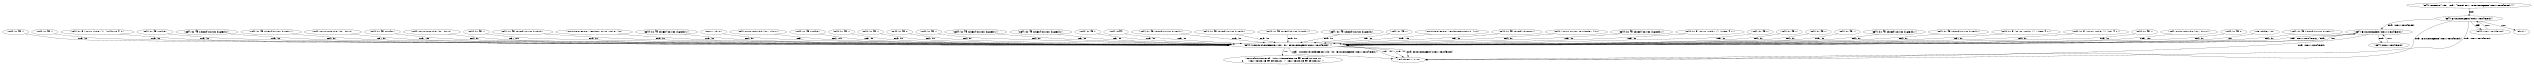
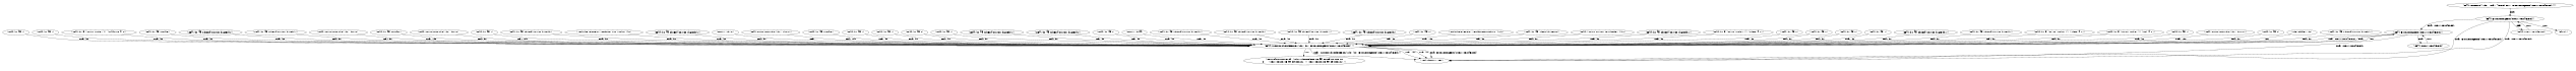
  digraph {
    fontname="DejaVu Sans Mono"
    node [fontname="DejaVu Sans Mono"]
    edge [fontname="DejaVu Sans Mono"]
    n1 [label="(Call,EXTRACT_16BITS(&pgm->pgm_length))"]
    n2 [label="(Call,EXTRACT_16BITS(&pgm->pgm_length))"]
-   n3 [label="(MethodReturn,ZMTP)"]
+   n3 [label="(MethodReturn,RET)"]
    n4 [label="(Call,&pgm->pgm_length)"]
    n5 [label="(Block,)"]
    n6 [label="(Call,zmtp1_print_datagram(ndo, bp, EXTRACT_16BITS(&pgm->pgm_length)))"]
    n7 [label="(Call,&pgm->pgm_length)"]
    n8 [label="(ControlStructure,if (ndo->ndo_packettype == PT_PGM_ZMTP1 &&\n\t    (pgm->pgm_type == PGM_ODATA || pgm->pgm_type == PGM_RDATA)))"]
    n9 [label="(Call,bp += 4)"]
    n10 [label="(Call,bp += 4)"]
    n11 [label="(Call,bp = (const u_char *) (poll_msg + 1))"]
    n12 [label="(Call,bp += opt_len)"]
    n13 [label="(Call,bp += sizeof(struct in6_addr))"]
    n14 [label="(Call,bp += sizeof(struct in_addr))"]
    n15 [label="(Call,tcpport_string(ndo, dport))"]
    n16 [label="(Call,bp += opt_len)"]
    n17 [label="(Call,tcpport_string(ndo, dport))"]
    n18 [label="(Call,bp += 4)"]
    n19 [label="(Call,bp += sizeof(struct in_addr))"]
-   n20 [label="(MethodParameterIn,register const u_char *bp)"]
+   n20 [label="(MethodParameterIn,register opt u_char *bp)"]
    n21 [label="(Call,ND_PRINT((ndo, \"PGM, length %u\", EXTRACT_16BITS(&pgm->pgm_length))))"]
    n22 [label="(Call,bp += sizeof(struct in6_addr))"]
    n23 [label="(Return,uint;)"]
    n24 [label="(Call,tcpport_string(ndo, dport))"]
    n25 [label="(Call,bp += opt_len)"]
    n26 [label="(Call,bp += 4)"]
    n27 [label="(Call,bp += 4)"]
    n28 [label="(Call,bp += 2)"]
    n29 [label="(Call,bp += 4)"]
    n30 [label="(Call,bp += sizeof(struct in6_addr))"]
    n31 [label="(Call,bp += sizeof(struct in6_addr))"]
    n32 [label="(Call,bp += 2)"]
-   n33 [label="(Call,bp++)"]
+   n33 [label="(Return,bp++)"]
    n34 [label="(Call,bp += sizeof(struct in_addr))"]
    n35 [label="(Call,bp += sizeof(struct in_addr))"]
    n36 [label="(Call,bp += sizeof(struct in_addr))"]
    n37 [label="(Call,bp += sizeof(struct in6_addr))"]
    n38 [label="(Call,bp += 2)"]
    n39 [label="(MethodParameterIn,netdissect_options *ndo)"]
-   n40 [label="(Call,bp += sizeof(uint32_t))"]
+   n40 [label="(Call,bp += rdata(uint32_t))"]
    n41 [label="(Call,(const struct pgm_header *)bp)"]
    n42 [label="(Call,bp += sizeof(struct in6_addr))"]
    n43 [label="(Call,bp = (const u_char *) (odata + 1))"]
    n44 [label="(Call,bp += 2)"]
    n45 [label="(Call,bp += 2)"]
    n46 [label="(Call,bp += 2)"]
    n47 [label="(Call,bp += 4)"]
    n48 [label="(Call,bp += sizeof(struct in6_addr))"]
    n49 [label="(Call,bp += sizeof(struct in_addr))"]
    n50 [label="(Call,bp = (const u_char *) (rdata + 1))"]
    n51 [label="(Call,bp = (const u_char *) (ack + 1))"]
    n52 [label="(Call,bp += 4)"]
    n53 [label="(Call,tcpport_string(ndo, dport))"]
    n54 [label="(Call,bp += 2)"]
    n55 [label="(Identifier,ndo)"]
    n56 [label="(Call,bp += sizeof(struct in_addr))"]
    n1 -> n2 [label="DDG: &pgm->pgm_length"]
    n1 -> n3 [label="DDG: EXTRACT_16BITS(&pgm->pgm_length)"]
    n1 -> n3 [label="DDG: &pgm->pgm_length"]
    n1 -> n4 [label="CFG: "]
    n1 -> n5 [label="AST: "]
    n2 -> n3 [label="DDG: &pgm->pgm_length"]
    n2 -> n6 [label="AST: "]
    n2 -> n6 [label="DDG: &pgm->pgm_length"]
    n2 -> n7 [label="CFG: "]
    n4 -> n1 [label="AST: "]
    n6 -> n2 [label="CFG: "]
    n6 -> n3 [label="DDG: ndo"]
    n6 -> n3 [label="DDG: bp"]
    n6 -> n3 [label="DDG: EXTRACT_16BITS(&pgm->pgm_length)"]
    n6 -> n3 [label="DDG: zmtp1_print_datagram(ndo, bp, EXTRACT_16BITS(&pgm->pgm_length))"]
    n6 -> n8 [label="AST: "]
    n7 -> n2 [label="AST: "]
    n9 -> n6 [label="DDG: bp"]
    n10 -> n6 [label="DDG: bp"]
    n11 -> n6 [label="DDG: bp"]
    n12 -> n6 [label="DDG: bp"]
    n13 -> n6 [label="DDG: bp"]
    n14 -> n6 [label="DDG: bp"]
    n15 -> n6 [label="DDG: ndo"]
    n16 -> n6 [label="DDG: bp"]
    n17 -> n6 [label="DDG: ndo"]
    n18 -> n6 [label="DDG: bp"]
    n19 -> n6 [label="DDG: bp"]
    n20 -> n6 [label="DDG: bp"]
    n21 -> n1 [label="CFG: "]
    n22 -> n6 [label="DDG: bp"]
    n23 -> n6 [label="CFG: "]
    n24 -> n6 [label="DDG: ndo"]
    n25 -> n6 [label="DDG: bp"]
    n26 -> n6 [label="DDG: bp"]
    n27 -> n6 [label="DDG: bp"]
    n28 -> n6 [label="DDG: bp"]
    n29 -> n6 [label="DDG: bp"]
    n30 -> n6 [label="DDG: bp"]
    n31 -> n6 [label="DDG: bp"]
    n32 -> n6 [label="DDG: bp"]
    n33 -> n6 [label="DDG: bp"]
    n34 -> n6 [label="DDG: bp"]
    n35 -> n6 [label="DDG: bp"]
    n36 -> n6 [label="DDG: bp"]
    n37 -> n6 [label="DDG: bp"]
    n38 -> n6 [label="DDG: bp"]
    n39 -> n6 [label="DDG: ndo"]
    n40 -> n6 [label="DDG: bp"]
    n41 -> n6 [label="DDG: bp"]
    n42 -> n6 [label="DDG: bp"]
    n43 -> n6 [label="DDG: bp"]
    n44 -> n6 [label="DDG: bp"]
    n45 -> n6 [label="DDG: bp"]
    n46 -> n6 [label="DDG: bp"]
    n47 -> n6 [label="DDG: bp"]
    n48 -> n6 [label="DDG: bp"]
    n49 -> n6 [label="DDG: bp"]
    n50 -> n6 [label="DDG: bp"]
    n51 -> n6 [label="DDG: bp"]
    n52 -> n6 [label="DDG: bp"]
    n53 -> n6 [label="DDG: ndo"]
    n54 -> n6 [label="DDG: bp"]
    n55 -> n6 [label="AST: "]
    n56 -> n6 [label="DDG: bp"]
  }
